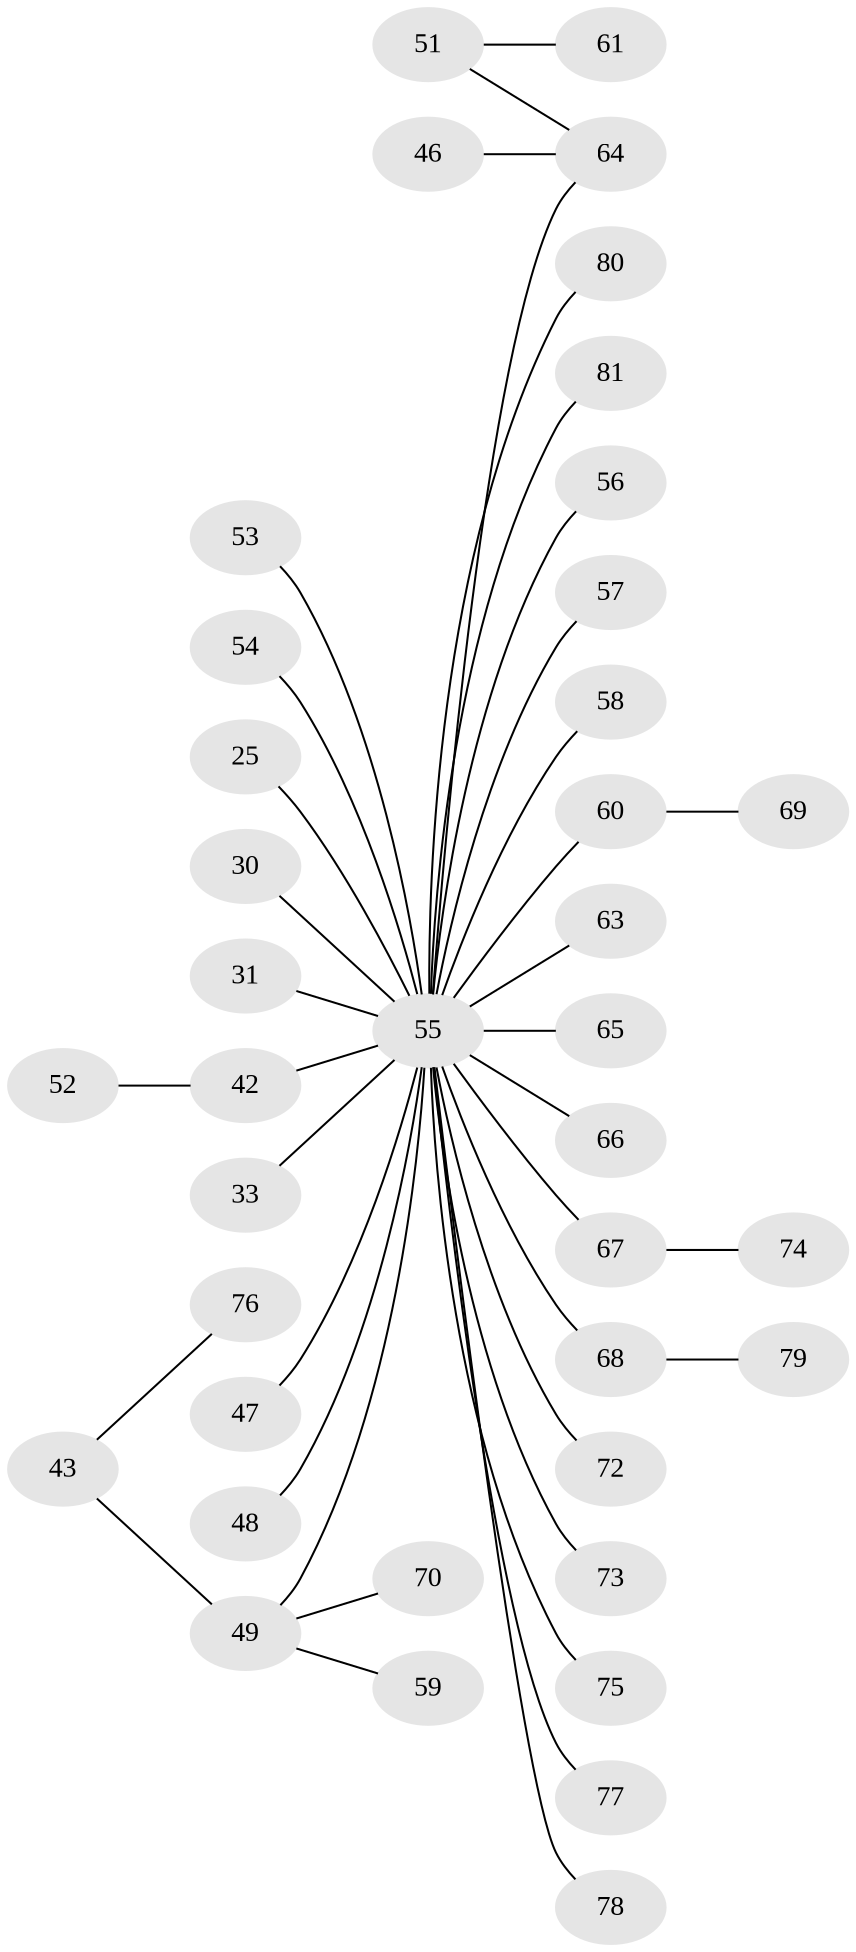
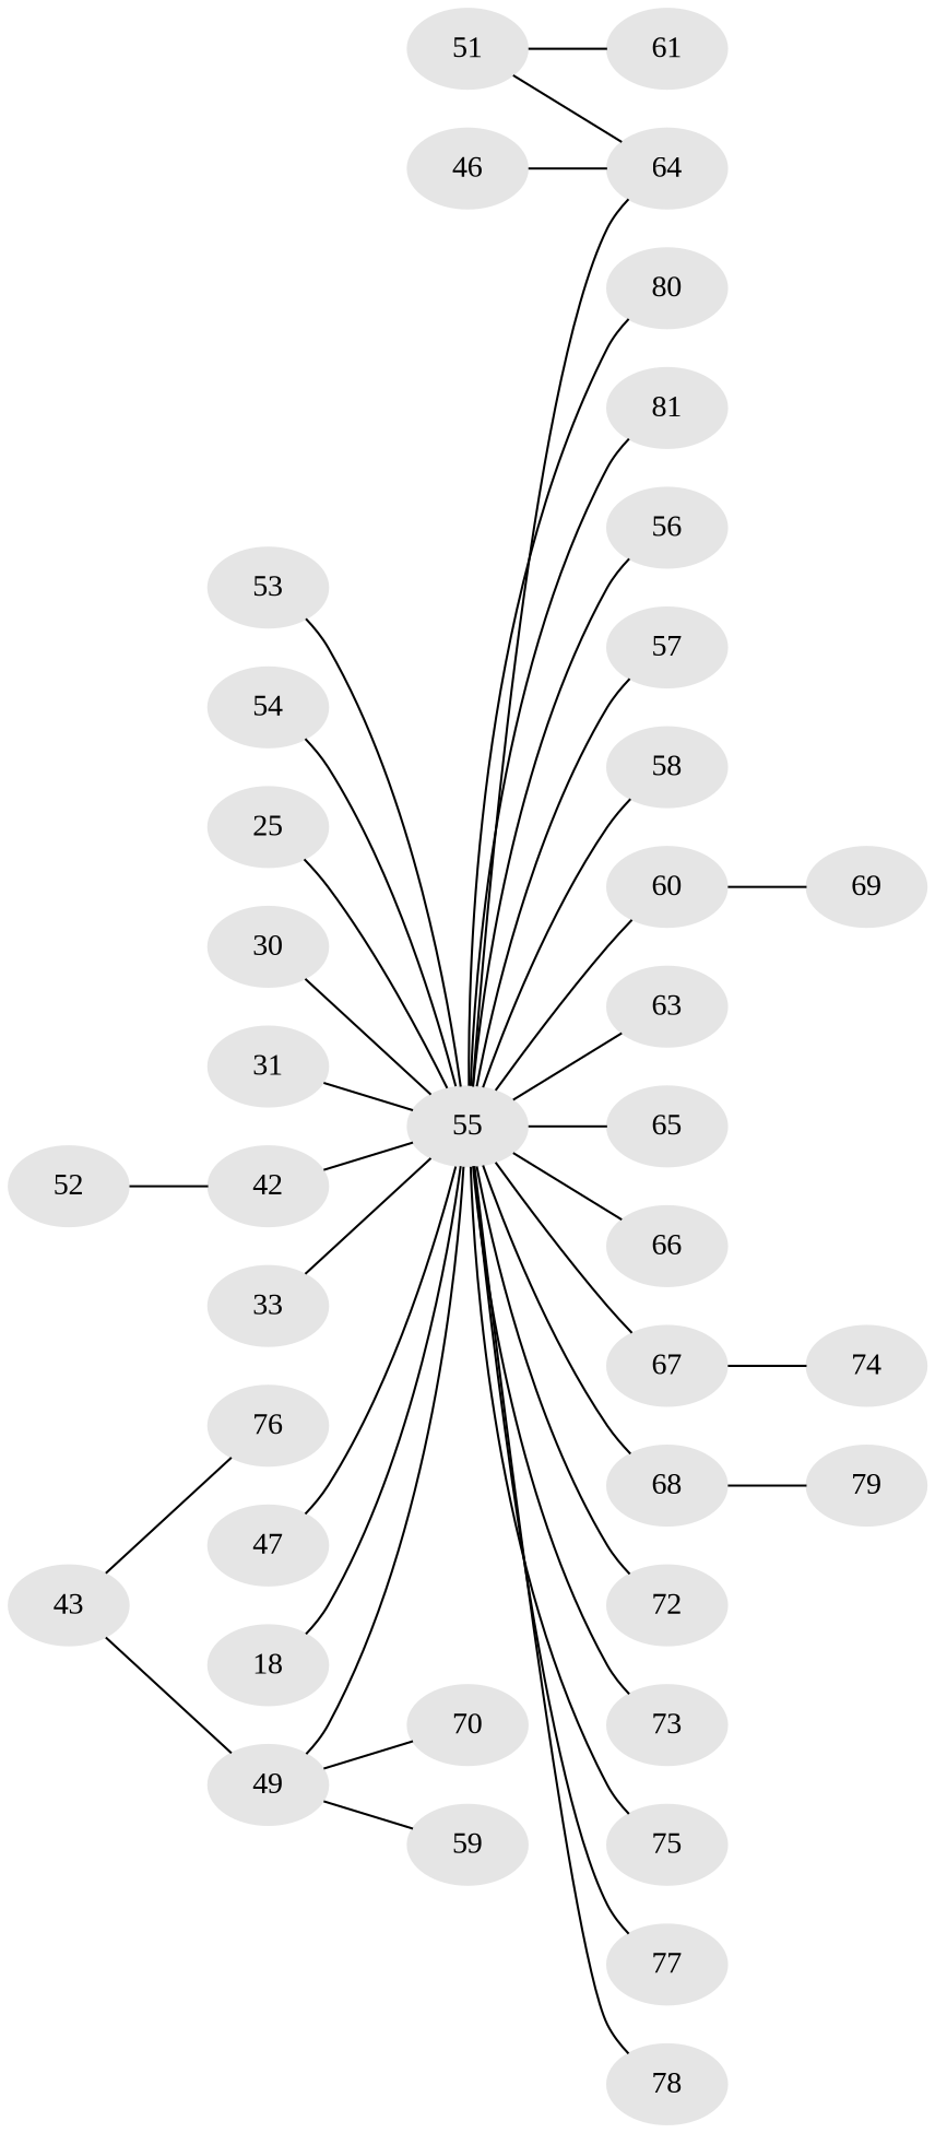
  graph {
    fontname="Liberation Serif"
    rankdir=LR
    node [color=gray90 fontname="Liberation Serif" style=filled]
    edge [fontname="Liberation Serif"]
    55 [super="+50"]
    64 [super="+39+27+41+45"]
    56
    57
    58
    60
    63
    65
    66
    67 [super="+18+20+35+62"]
    68 [super="+40"]
    72
    73
    75
    77
    78
    80
    81
    25
    30
    31
    33
    42
    49 [super="+16"]
    59
    70
    43
    76
    46
    47
-   48
+   48 [label=18]
    51
    61
    52
    53
    54
    69
    74
    79
    55 -- 64
    55 -- 56
    55 -- 57
    55 -- 58
    55 -- 60
    55 -- 63
    55 -- 65
    55 -- 66
    55 -- 67
    55 -- 68
    55 -- 72
    55 -- 73
    55 -- 75
    55 -- 77
    55 -- 78
    55 -- 80
    55 -- 81
    60 -- 69
    67 -- 74
    68 -- 79
    25 -- 55
    30 -- 55
    31 -- 55
    33 -- 55
    42 -- 55
    49 -- 55
    49 -- 59
    49 -- 70
    43 -- 49
    43 -- 76
    46 -- 64
    47 -- 55
    48 -- 55
    51 -- 64
    51 -- 61
    52 -- 42
    53 -- 55
    54 -- 55
  }
